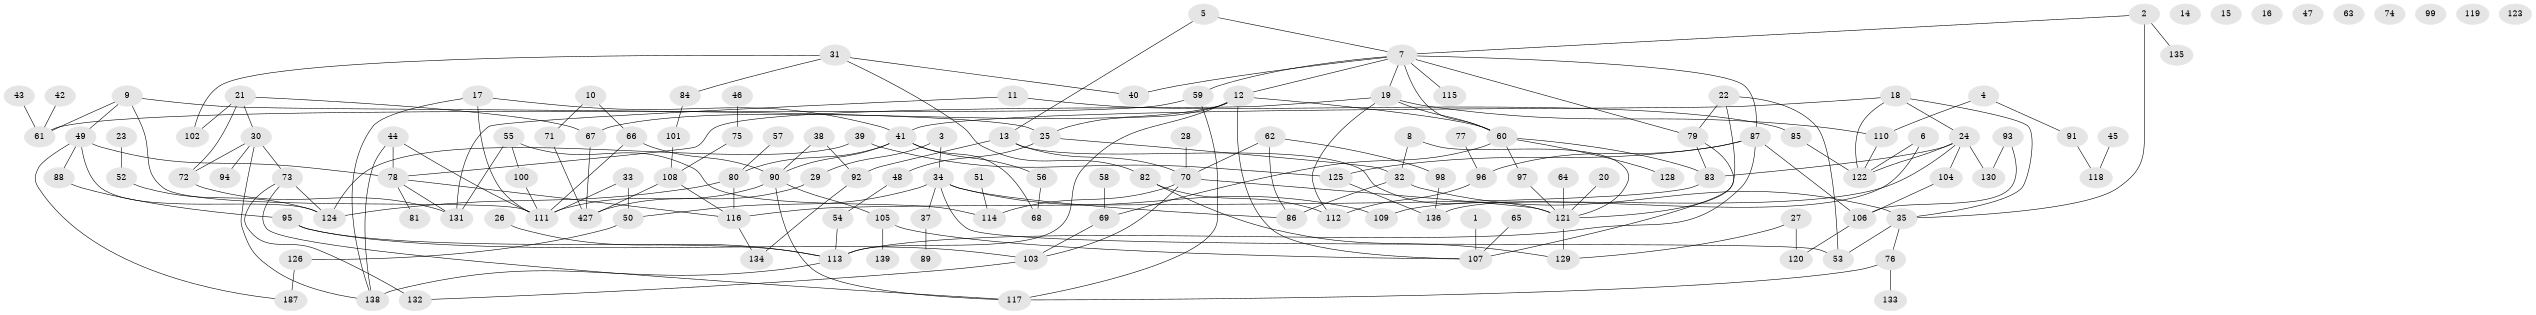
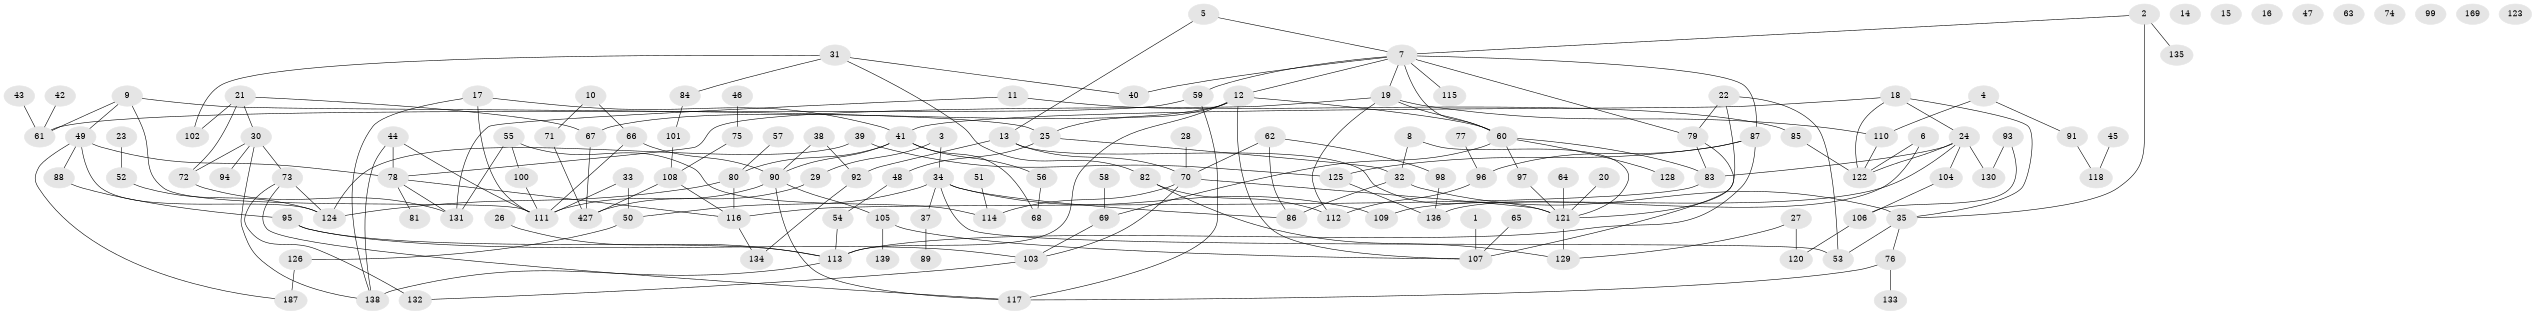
  graph {
    node [color=gray90 style=filled]
    1
    107
    2
    7
    35
    135
    12
    19
    40
    59
    60
    79
    87
    115
    53
    76
    3
    29
    34
    n20 [label=427]
    109
    86
    50
    37
    4
    91
    110
    118
    122
    5
    13
    121
    70
    92
    6
    136
    25
    67
    113
    78
    112
    61
    117
    83
    128
    69
    97
    125
    96
    106
    8
    32
    129
    9
    49
    111
    48
    124
    88
    n60 [label=187]
    10
    66
    71
    90
    11
    85
    131
    138
    114
    103
    134
    14
    15
    16
    17
    41
    56
    68
    80
    18
    24
    104
    130
    116
    81
    20
    21
    30
    72
    102
    73
    94
    22
    23
    52
    54
    26
    27
    120
    28
    132
    31
    82
    84
    101
    33
    126
    89
    133
    38
    105
    39
    42
    43
    44
    45
    46
    75
    108
    47
    95
    51
    55
    100
    57
    58
    62
    98
    63
    64
    65
    74
    77
    139
    93
    99
-   119
+   119 [label=169]
    123
    1 -- 107
    2 -- 7
    2 -- 35
    2 -- 135
    7 -- 12
    7 -- 19
    7 -- 40
    7 -- 59
    7 -- 60
    7 -- 79
    7 -- 87
    7 -- 115
    35 -- 53
    35 -- 76
    12 -- 107
    12 -- 60
    12 -- 25
    12 -- 67
    12 -- 113
    19 -- 60
    19 -- 110
    19 -- 78
    19 -- 112
    59 -- 61
    59 -- 117
    60 -- 83
    60 -- 128
    60 -- 69
    60 -- 97
    79 -- 107
    79 -- 83
    87 -- 113
    87 -- 125
    87 -- 96
-   87 -- 106
    76 -- 117
    76 -- 133
    3 -- 29
    3 -- 34
    29 -- n20
    34 -- 53
    34 -- 109
    34 -- 86
    34 -- 50
    34 -- 37
    50 -- 126
    37 -- 89
    4 -- 91
    4 -- 110
    91 -- 118
    110 -- 122
    5 -- 7
    5 -- 13
    13 -- 121
    13 -- 70
    13 -- 92
    121 -- 129
    70 -- 121
    70 -- 114
    70 -- 103
    92 -- 134
    6 -- 122
    6 -- 136
    25 -- 32
    25 -- 48
    67 -- n20
    113 -- 138
    78 -- 131
    78 -- 116
    78 -- 81
    83 -- 116
    69 -- 103
    97 -- 121
    125 -- 136
    96 -- 112
    106 -- 120
    8 -- 121
    8 -- 32
    32 -- 35
    32 -- 86
    9 -- 25
    9 -- 61
    9 -- 49
    9 -- 111
    49 -- 78
    49 -- 124
    49 -- 88
    49 -- n60
    48 -- 54
    88 -- 95
    10 -- 66
    10 -- 71
    66 -- 111
    66 -- 90
    71 -- n20
    90 -- 117
    90 -- 111
    90 -- 105
    11 -- 85
    11 -- 131
    85 -- 122
    103 -- 132
    17 -- 111
    17 -- 138
    17 -- 41
    41 -- 90
    41 -- 56
    41 -- 68
    41 -- 80
    56 -- 68
    80 -- 124
    80 -- 116
    18 -- 35
    18 -- 122
    18 -- 41
    18 -- 24
    24 -- 109
    24 -- 122
    24 -- 83
    24 -- 104
    24 -- 130
    104 -- 106
    116 -- 134
    20 -- 121
    21 -- 67
    21 -- 30
    21 -- 72
    21 -- 102
    30 -- 138
    30 -- 72
    30 -- 73
    30 -- 94
    72 -- 131
    73 -- 117
    73 -- 124
    73 -- 132
    22 -- 79
    22 -- 53
    22 -- 121
    23 -- 52
    52 -- 124
    54 -- 113
    26 -- 113
    27 -- 129
    27 -- 120
    28 -- 70
    31 -- 40
    31 -- 102
    31 -- 82
    31 -- 84
    82 -- 112
    82 -- 129
    84 -- 101
    101 -- 108
    33 -- 50
    33 -- 111
    126 -- n60
    38 -- 92
    38 -- 90
    105 -- 107
    105 -- 139
    39 -- 125
    39 -- 124
    42 -- 61
    43 -- 61
    44 -- 78
    44 -- 111
    44 -- 138
    45 -- 118
    46 -- 75
    75 -- 108
    108 -- n20
    108 -- 116
    95 -- 113
    95 -- 103
    51 -- 114
    55 -- 131
    55 -- 114
    55 -- 100
    100 -- 111
    57 -- 80
    58 -- 69
    62 -- 86
    62 -- 70
    62 -- 98
    98 -- 136
    64 -- 121
    65 -- 107
    77 -- 96
    93 -- 106
    93 -- 130
  }
